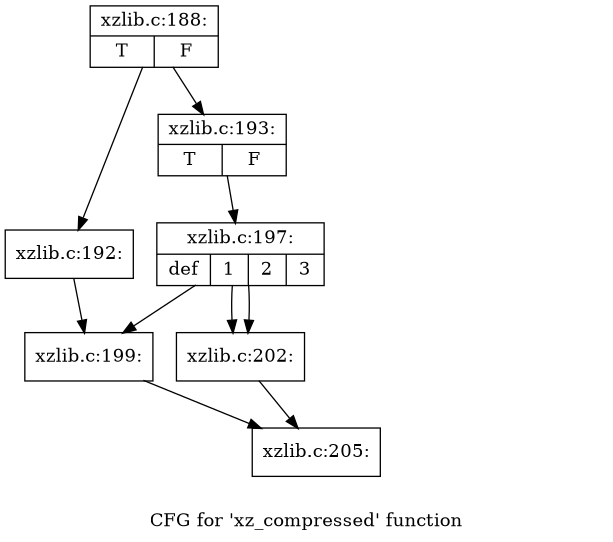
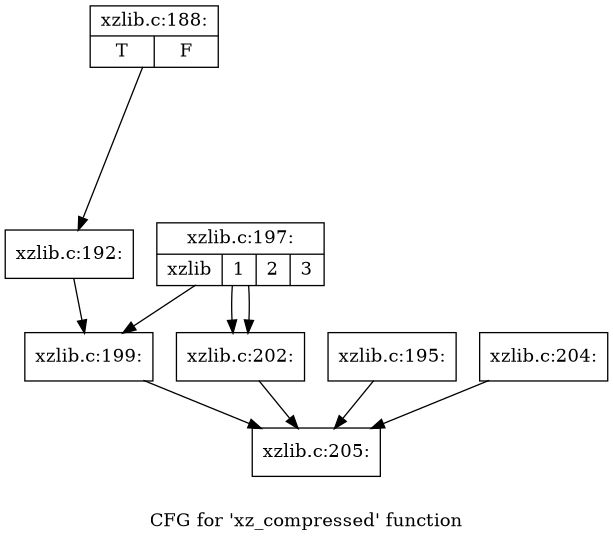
  digraph {
    label="CFG for 'xz_compressed' function"
    node [shape=record]
    n1 [label="{xzlib.c:188:|{<s0>T|<s1>F}}"]
    n2 [label="{xzlib.c:192:}"]
-   n3 [label="{xzlib.c:193:|{<s0>T|<s1>F}}"]
    n4 [label="{xzlib.c:199:}"]
-   n5 [label="{xzlib.c:197:|{<s0>def|<s1>1|<s2>2|<s3>3}}"]
+   n5 [label="{xzlib.c:197:|{<s0>xzlib|<s1>1|<s2>2|<s3>3}}"]
    n6 [label="{xzlib.c:205:}"]
+   n7 [label="{xzlib.c:195:}"]
    n8 [label="{xzlib.c:202:}"]
+   n9 [label="{xzlib.c:204:}"]
    n1 -> n2
-   n1 -> n3
    n2 -> n4
-   n3 -> n5
    n4 -> n6
    n5 -> n4
    n5 -> n8
    n5 -> n8
+   n7 -> n6
    n8 -> n6
+   n9 -> n6
  }
